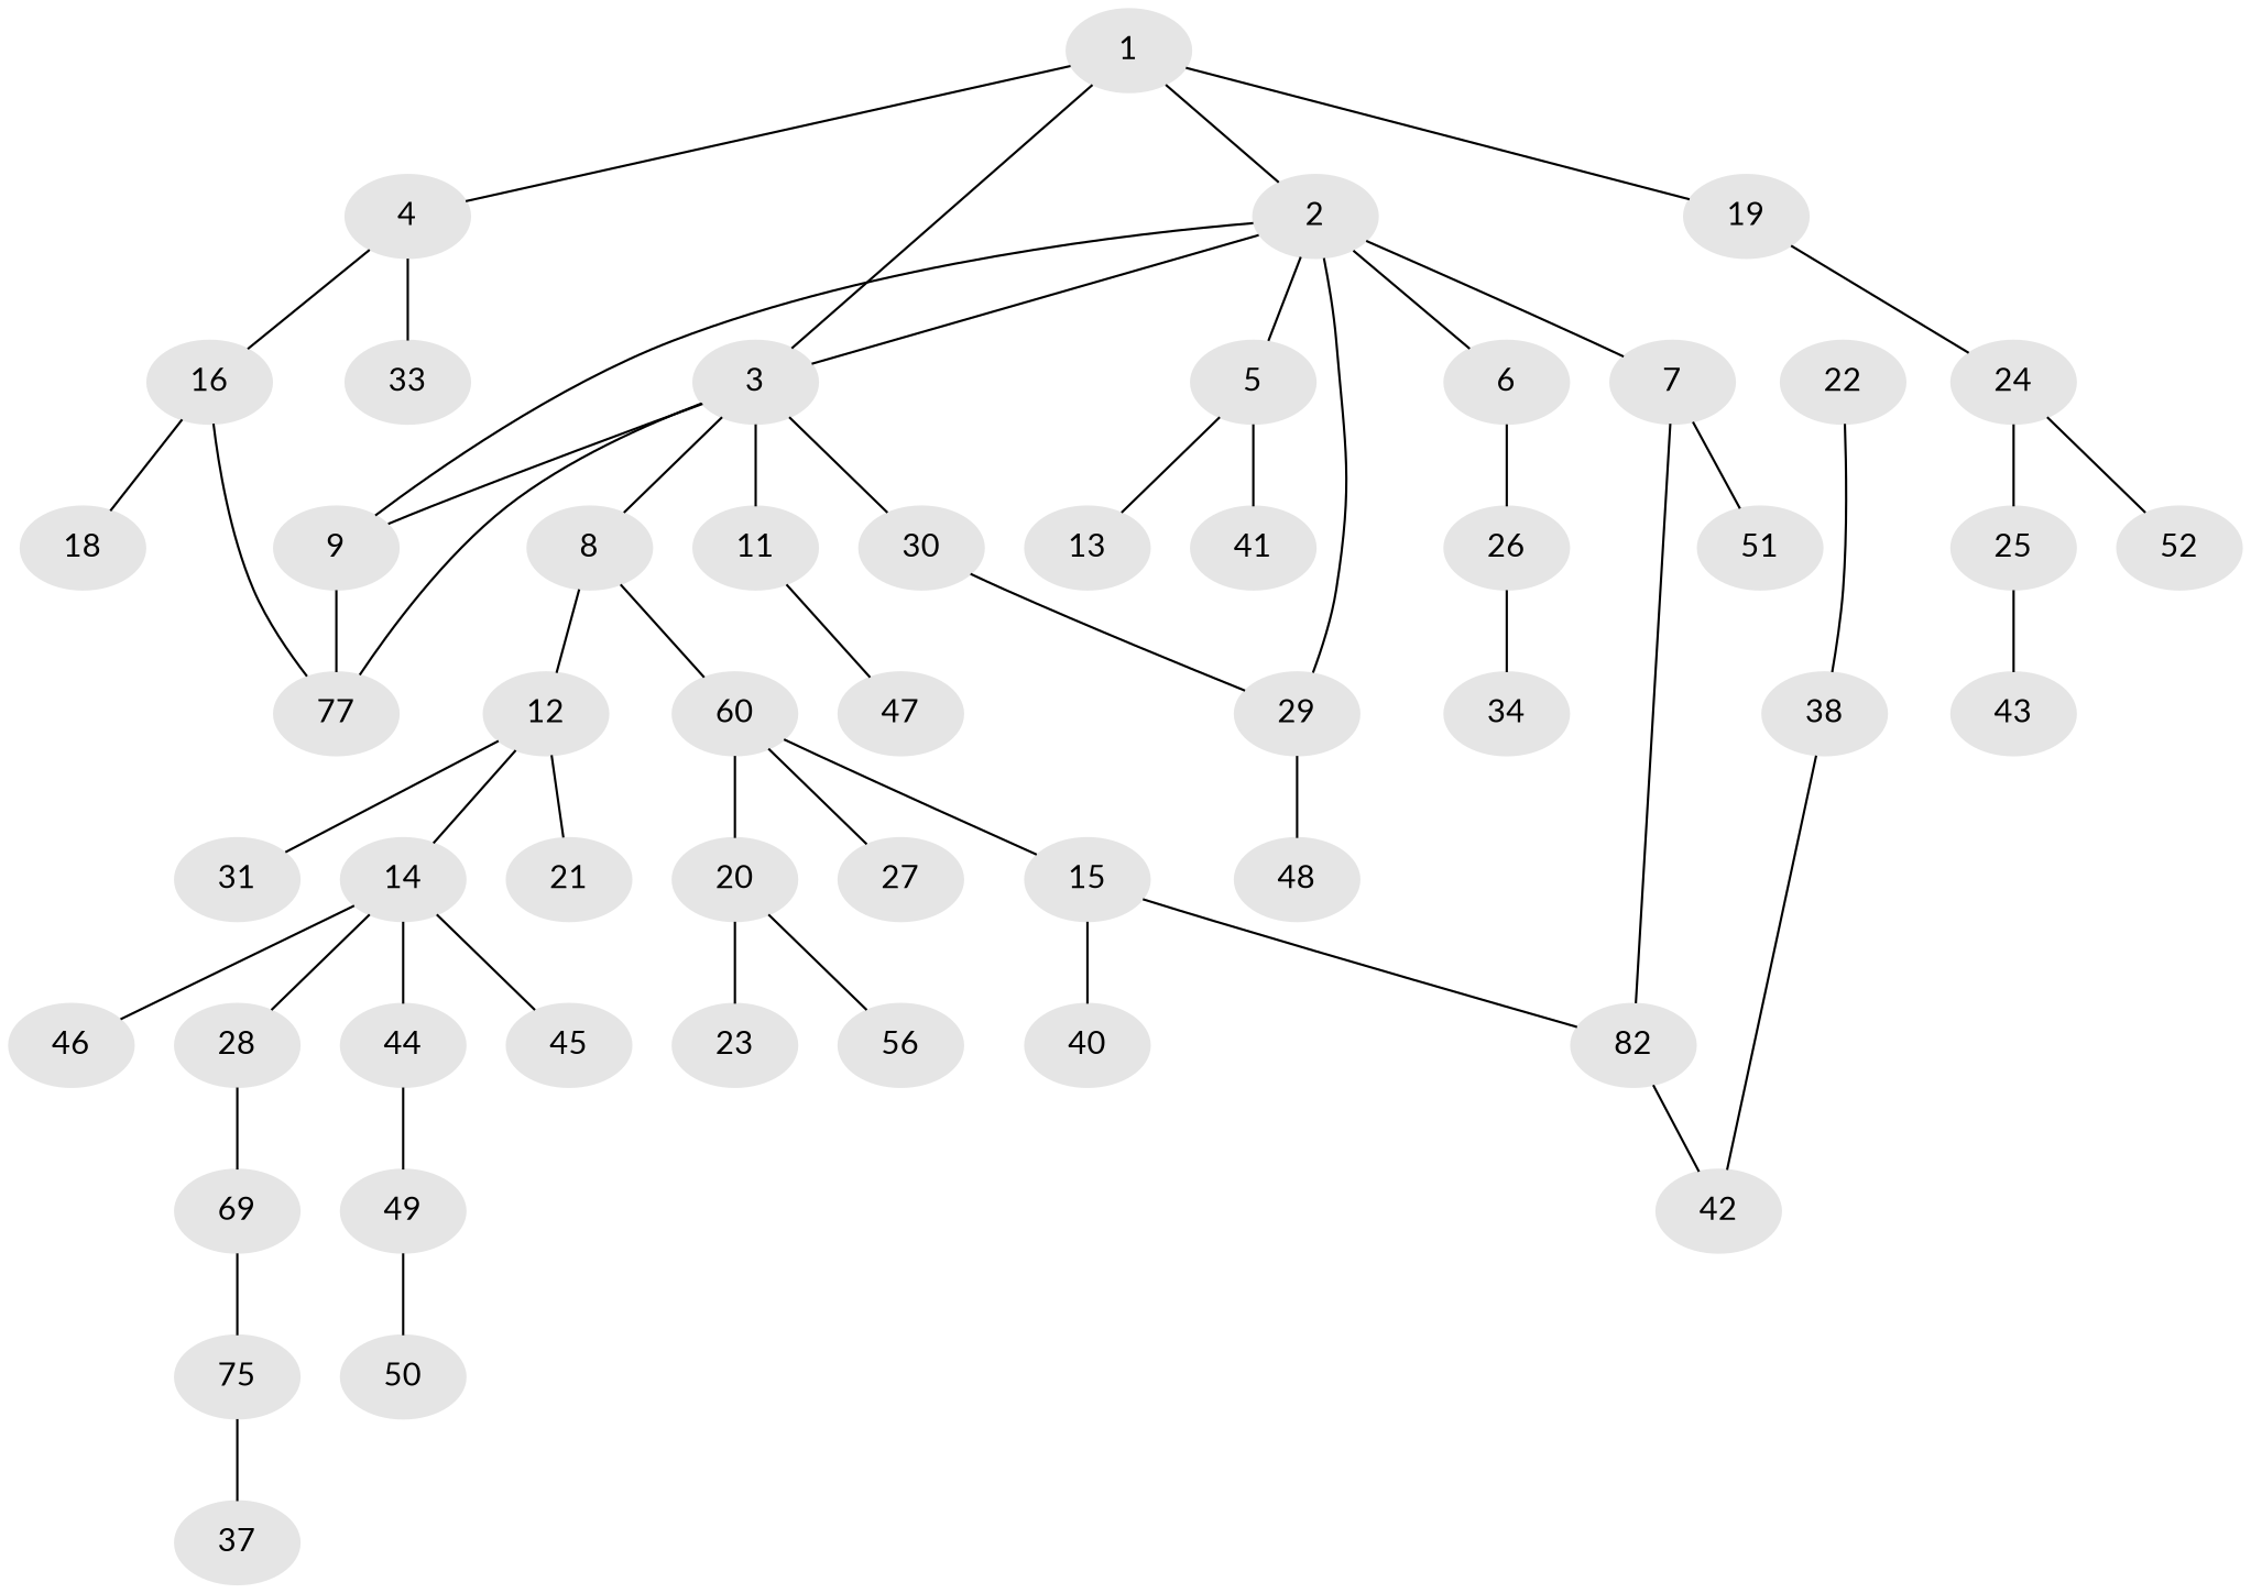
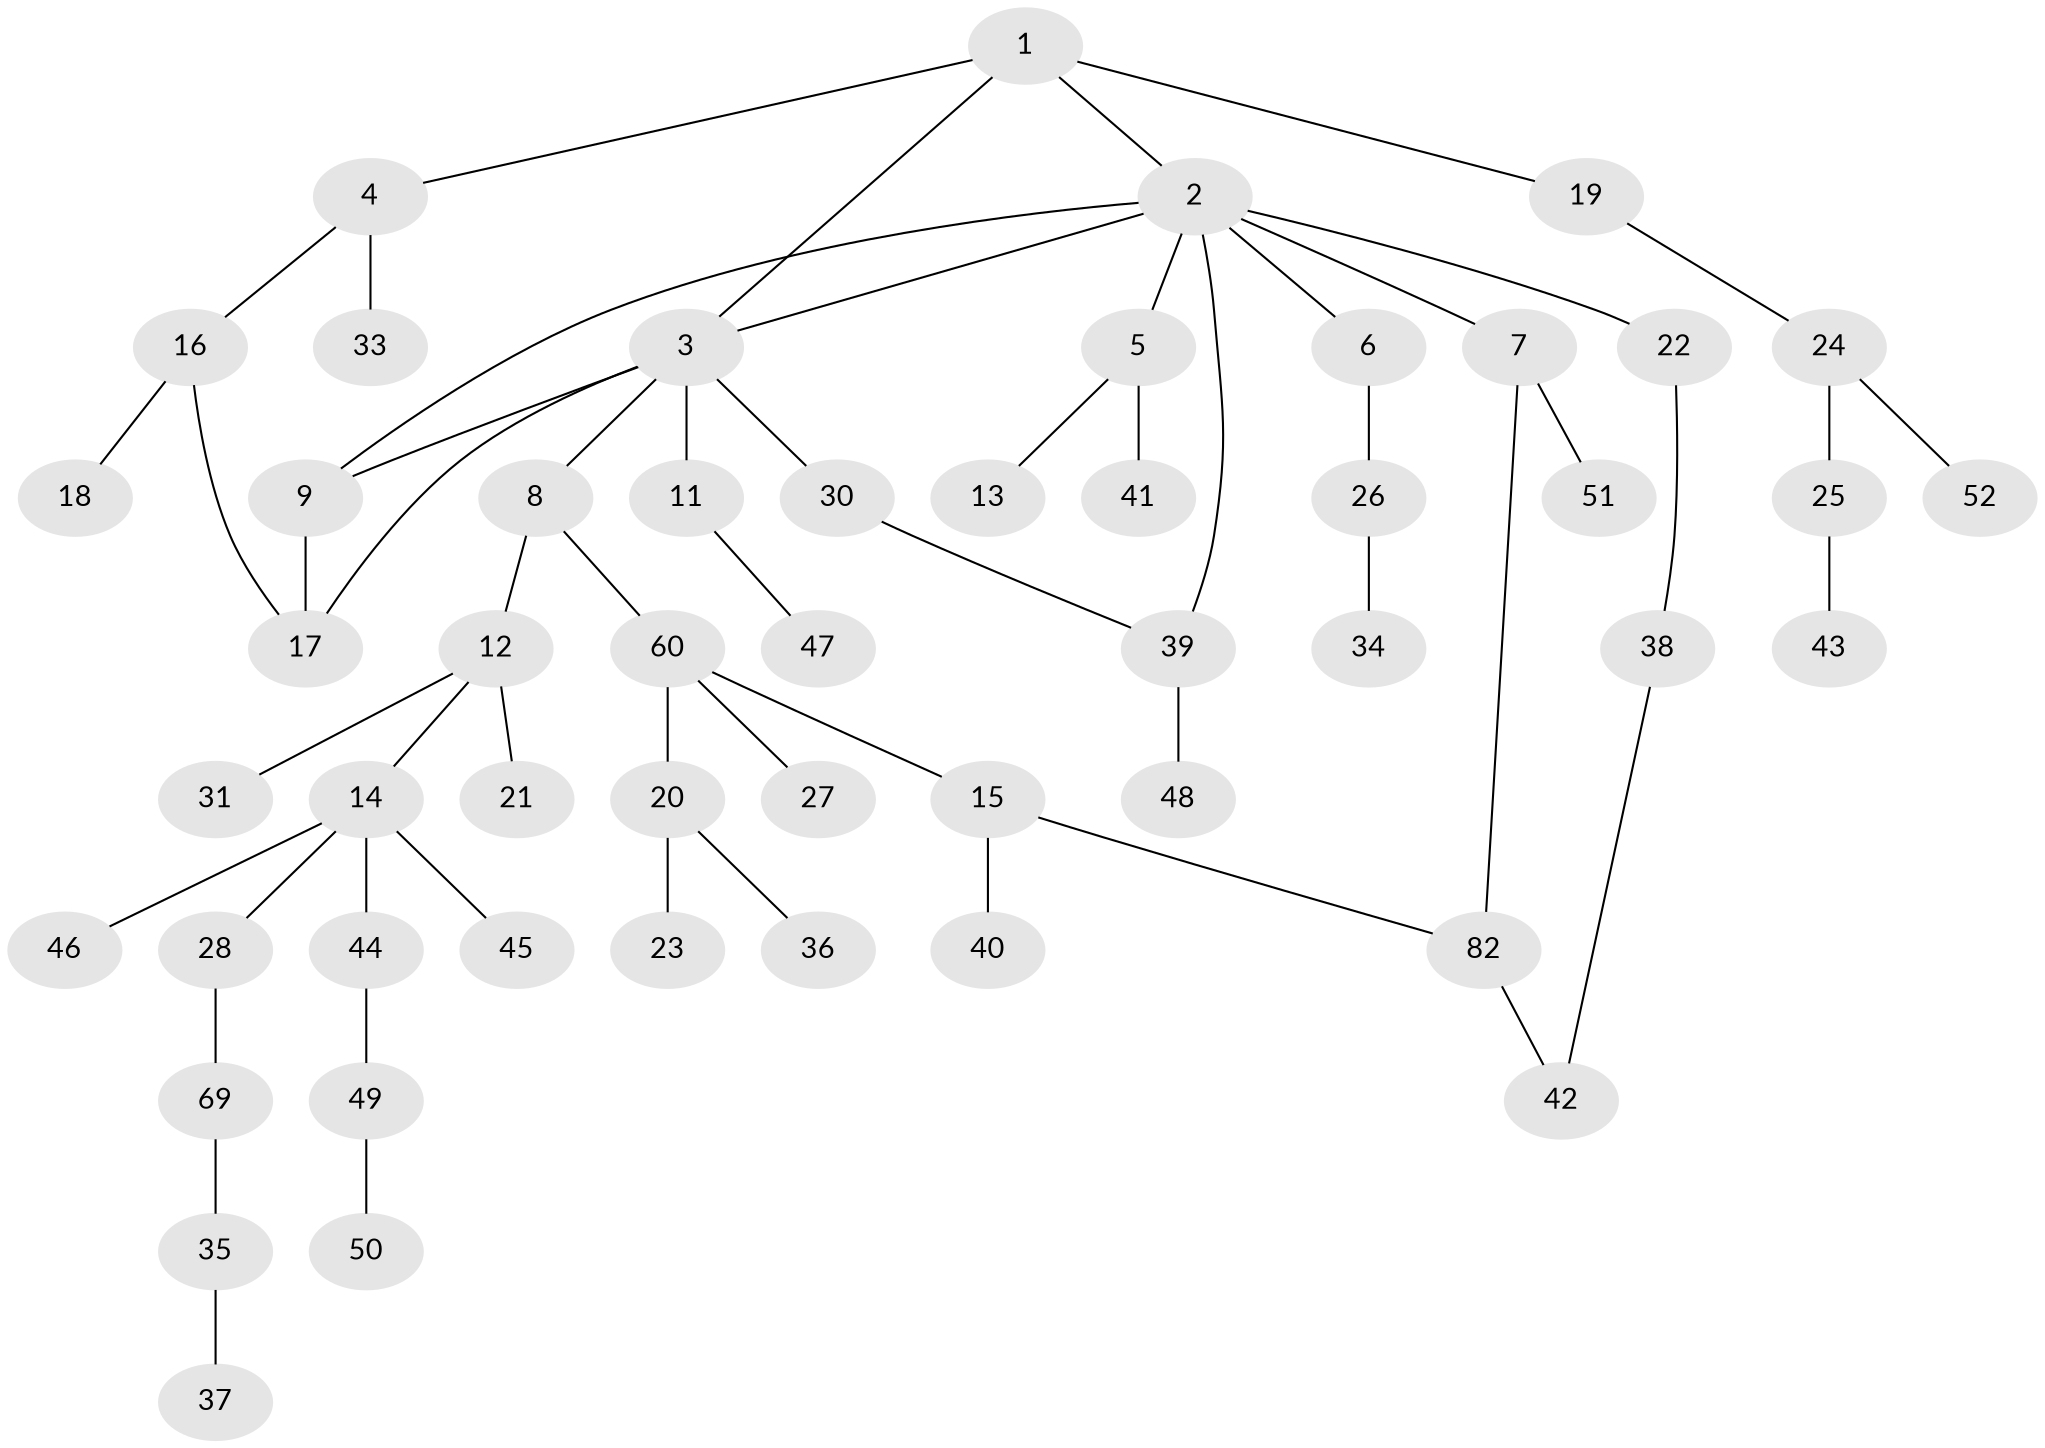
  graph {
    fontname=Lato
    node [color=gray90 fontname=Lato style=filled]
    edge [fontname=Lato]
    1
    2
    3
    4
    19
    5
    6
    7
    9
    22
-   39 [label=29]
+   39
    8
    11
-   17 [label=77]
+   17
    30
    16
    33
    24
    13
    41
    26
    n22 [label=82]
    51
    38
    48
    n26 [label=60]
    12
    47
    18
    34
    42
    15
    20
    27
    14
    21
    31
    40
    23
-   36 [label=56]
+   36
    28
    44
    45
    46
    n45 [label=69]
    49
    25
    52
    43
-   35 [label=75]
+   35
    37
    50
    1 -- 2
    1 -- 3
    1 -- 4
    1 -- 19
    2 -- 3
    2 -- 5
    2 -- 6
    2 -- 7
    2 -- 9
+   2 -- 22
    2 -- 39
    3 -- 9
    3 -- 8
    3 -- 11
    3 -- 17
    3 -- 30
    4 -- 16
    4 -- 33
    19 -- 24
    5 -- 13
    5 -- 41
    6 -- 26
    7 -- n22
    7 -- 51
    9 -- 17
    22 -- 38
    39 -- 48
    8 -- n26
    8 -- 12
    11 -- 47
    30 -- 39
    16 -- 17
    16 -- 18
    24 -- 25
    24 -- 52
    26 -- 34
    n22 -- 42
    38 -- 42
    n26 -- 15
    n26 -- 20
    n26 -- 27
    12 -- 14
    12 -- 21
    12 -- 31
    15 -- n22
    15 -- 40
    20 -- 23
    20 -- 36
    14 -- 28
    14 -- 44
    14 -- 45
    14 -- 46
    28 -- n45
    44 -- 49
    n45 -- 35
    49 -- 50
    25 -- 43
    35 -- 37
  }
